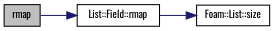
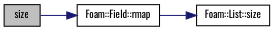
  digraph {
    fontname=Oswald
    rankdir=LR
    node [color=black fontname=Oswald fontsize=10 shape=record]
    edge [color=midnightblue fontname=Oswald fontsize=10 labelfontname=FreeSans labelfontsize=10 style=solid]
-   n1 [fillcolor=grey75 fontcolor=black height=0.2 label=rmap style=filled width=0.4]
-   n2 [height=0.2 label="List::Field::rmap" width=0.4]
+   n1 [fillcolor=grey75 fontcolor=black height=0.2 label=size style=filled width=0.4]
+   n2 [height=0.2 label="Foam::Field::rmap" width=0.4]
    n3 [height=0.2 label="Foam::List::size" width=0.4]
    n1 -> n2
    n2 -> n3
  }
